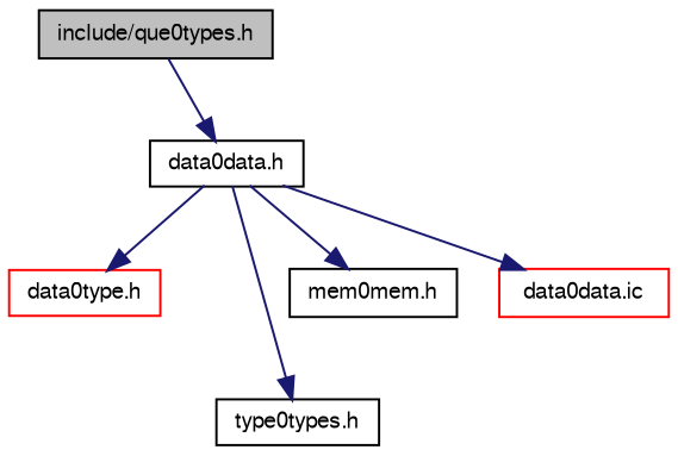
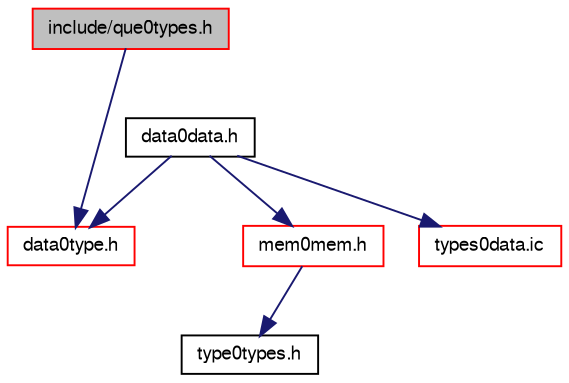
  digraph {
    node [color=black fontname=FreeSans fontsize=10 shape=record]
    edge [color=midnightblue fontname=FreeSans fontsize=10 labelfontname=FreeSans labelfontsize=10 style=solid]
-   n1 [fillcolor=grey75 fontcolor=black height=0.2 label="include/que0types.h" style=filled width=0.4]
+   n1 [color=red fillcolor=grey75 fontcolor=black height=0.2 label="include/que0types.h" style=filled width=0.4]
    n2 [height=0.2 label="data0data.h" width=0.4]
    n3 [height=0.2 label="type0types.h" width=0.4]
    n4 [color=red height=0.2 label="data0type.h" width=0.4]
-   n5 [height=0.2 label="mem0mem.h" width=0.4]
-   n6 [color=red height=0.2 label="data0data.ic" width=0.4]
-   n1 -> n2
-   n2 -> n3
+   n5 [color=red height=0.2 label="mem0mem.h" width=0.4]
+   n6 [color=red height=0.2 label="types0data.ic" width=0.4]
+   n1 -> n4
+   n5 -> n3
    n2 -> n4
    n2 -> n5
    n2 -> n6
  }
